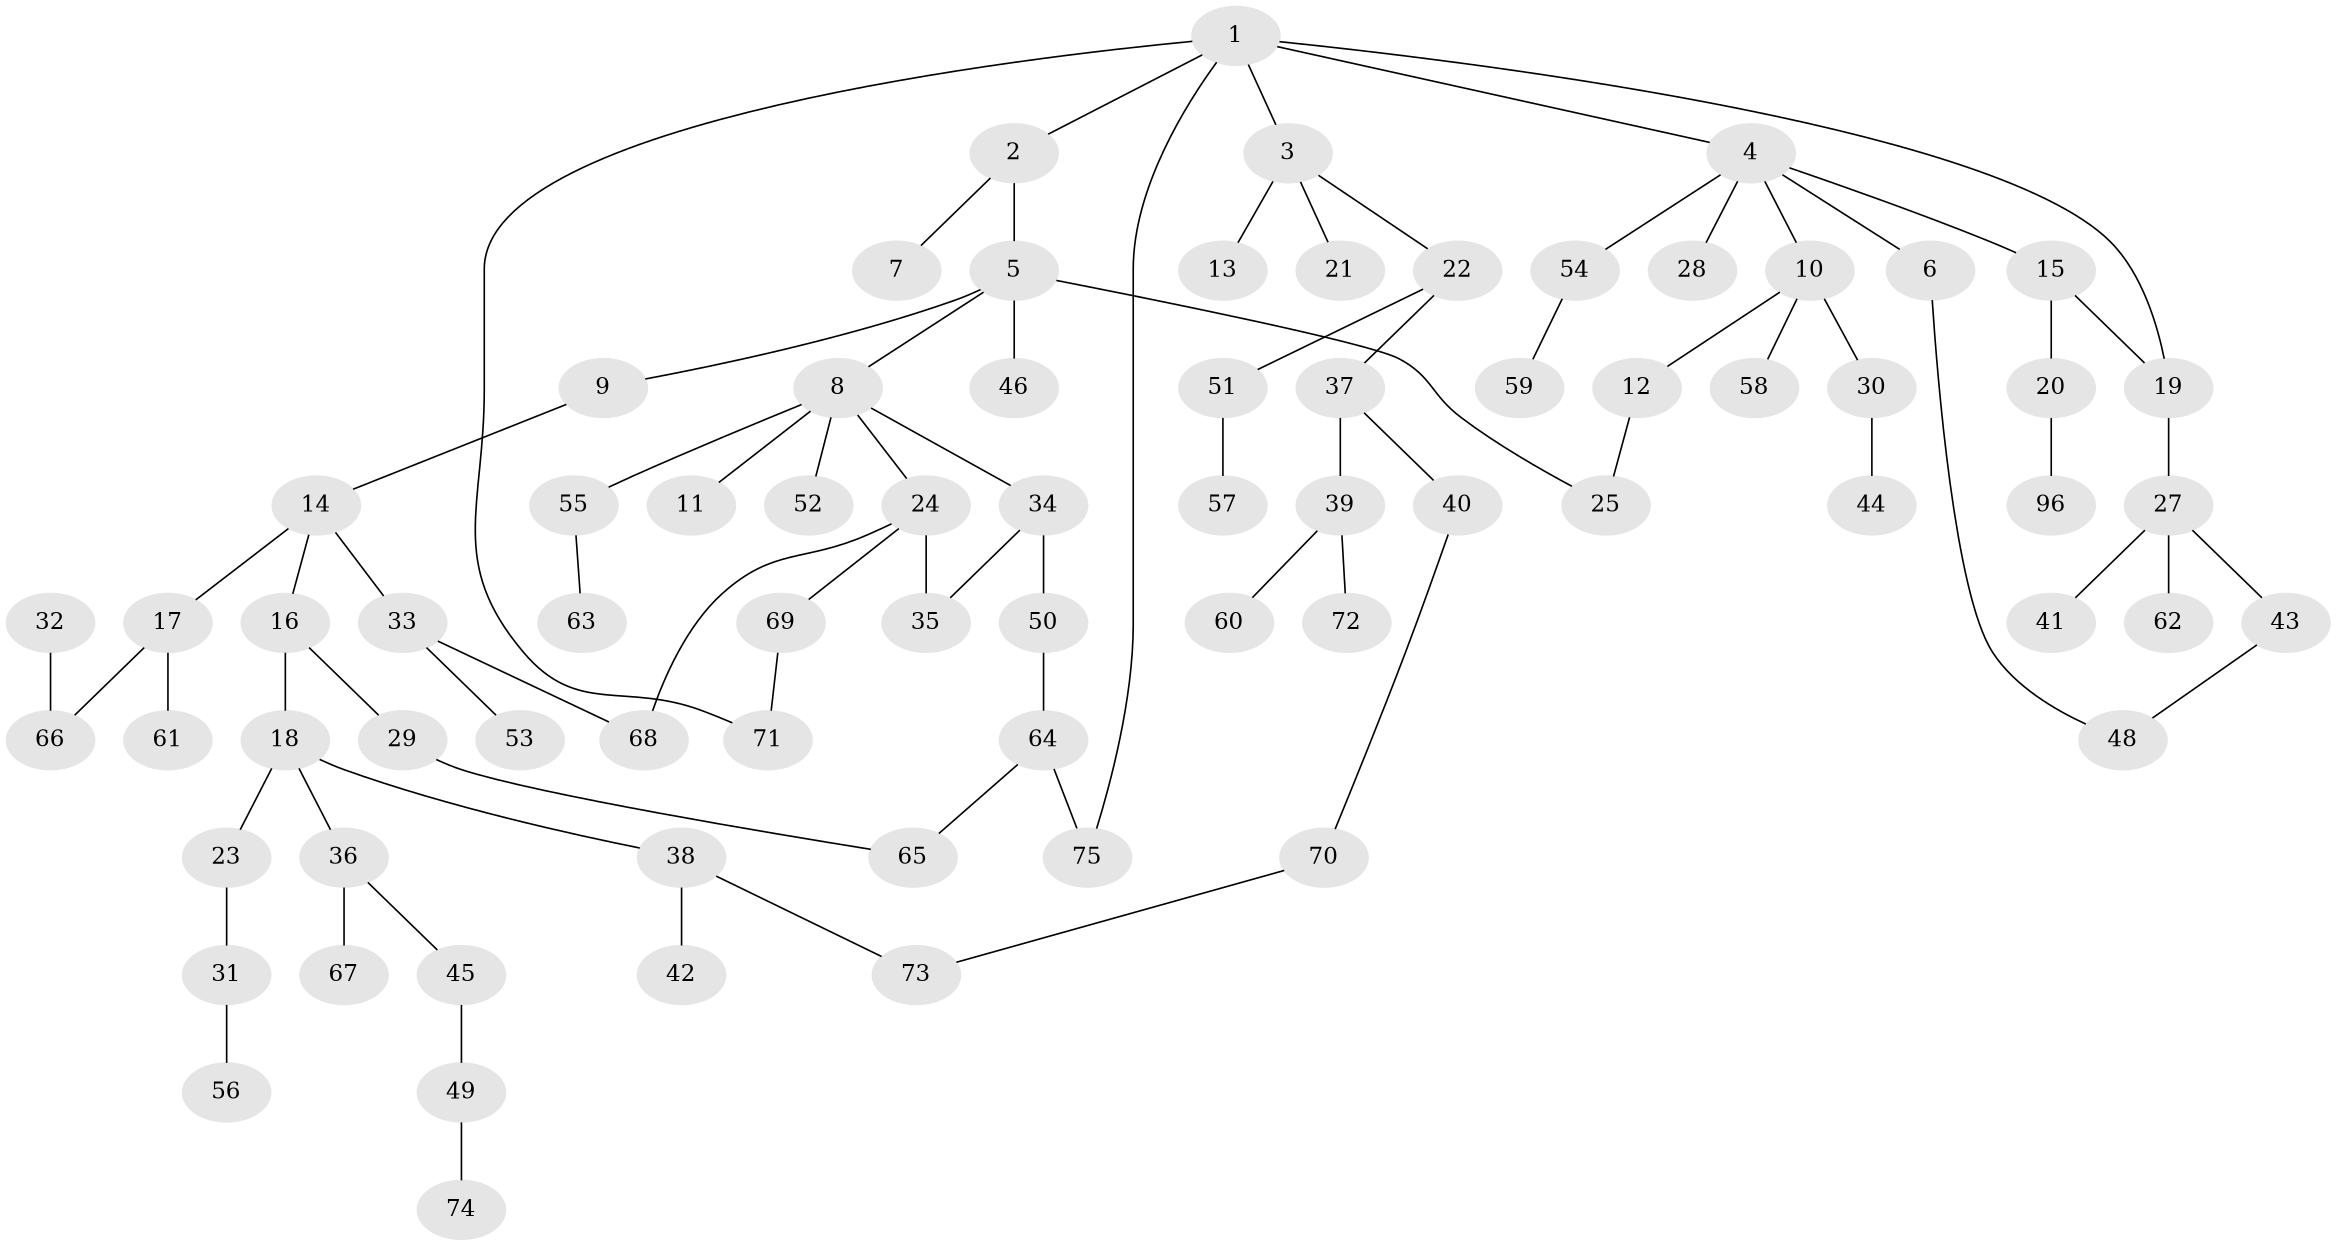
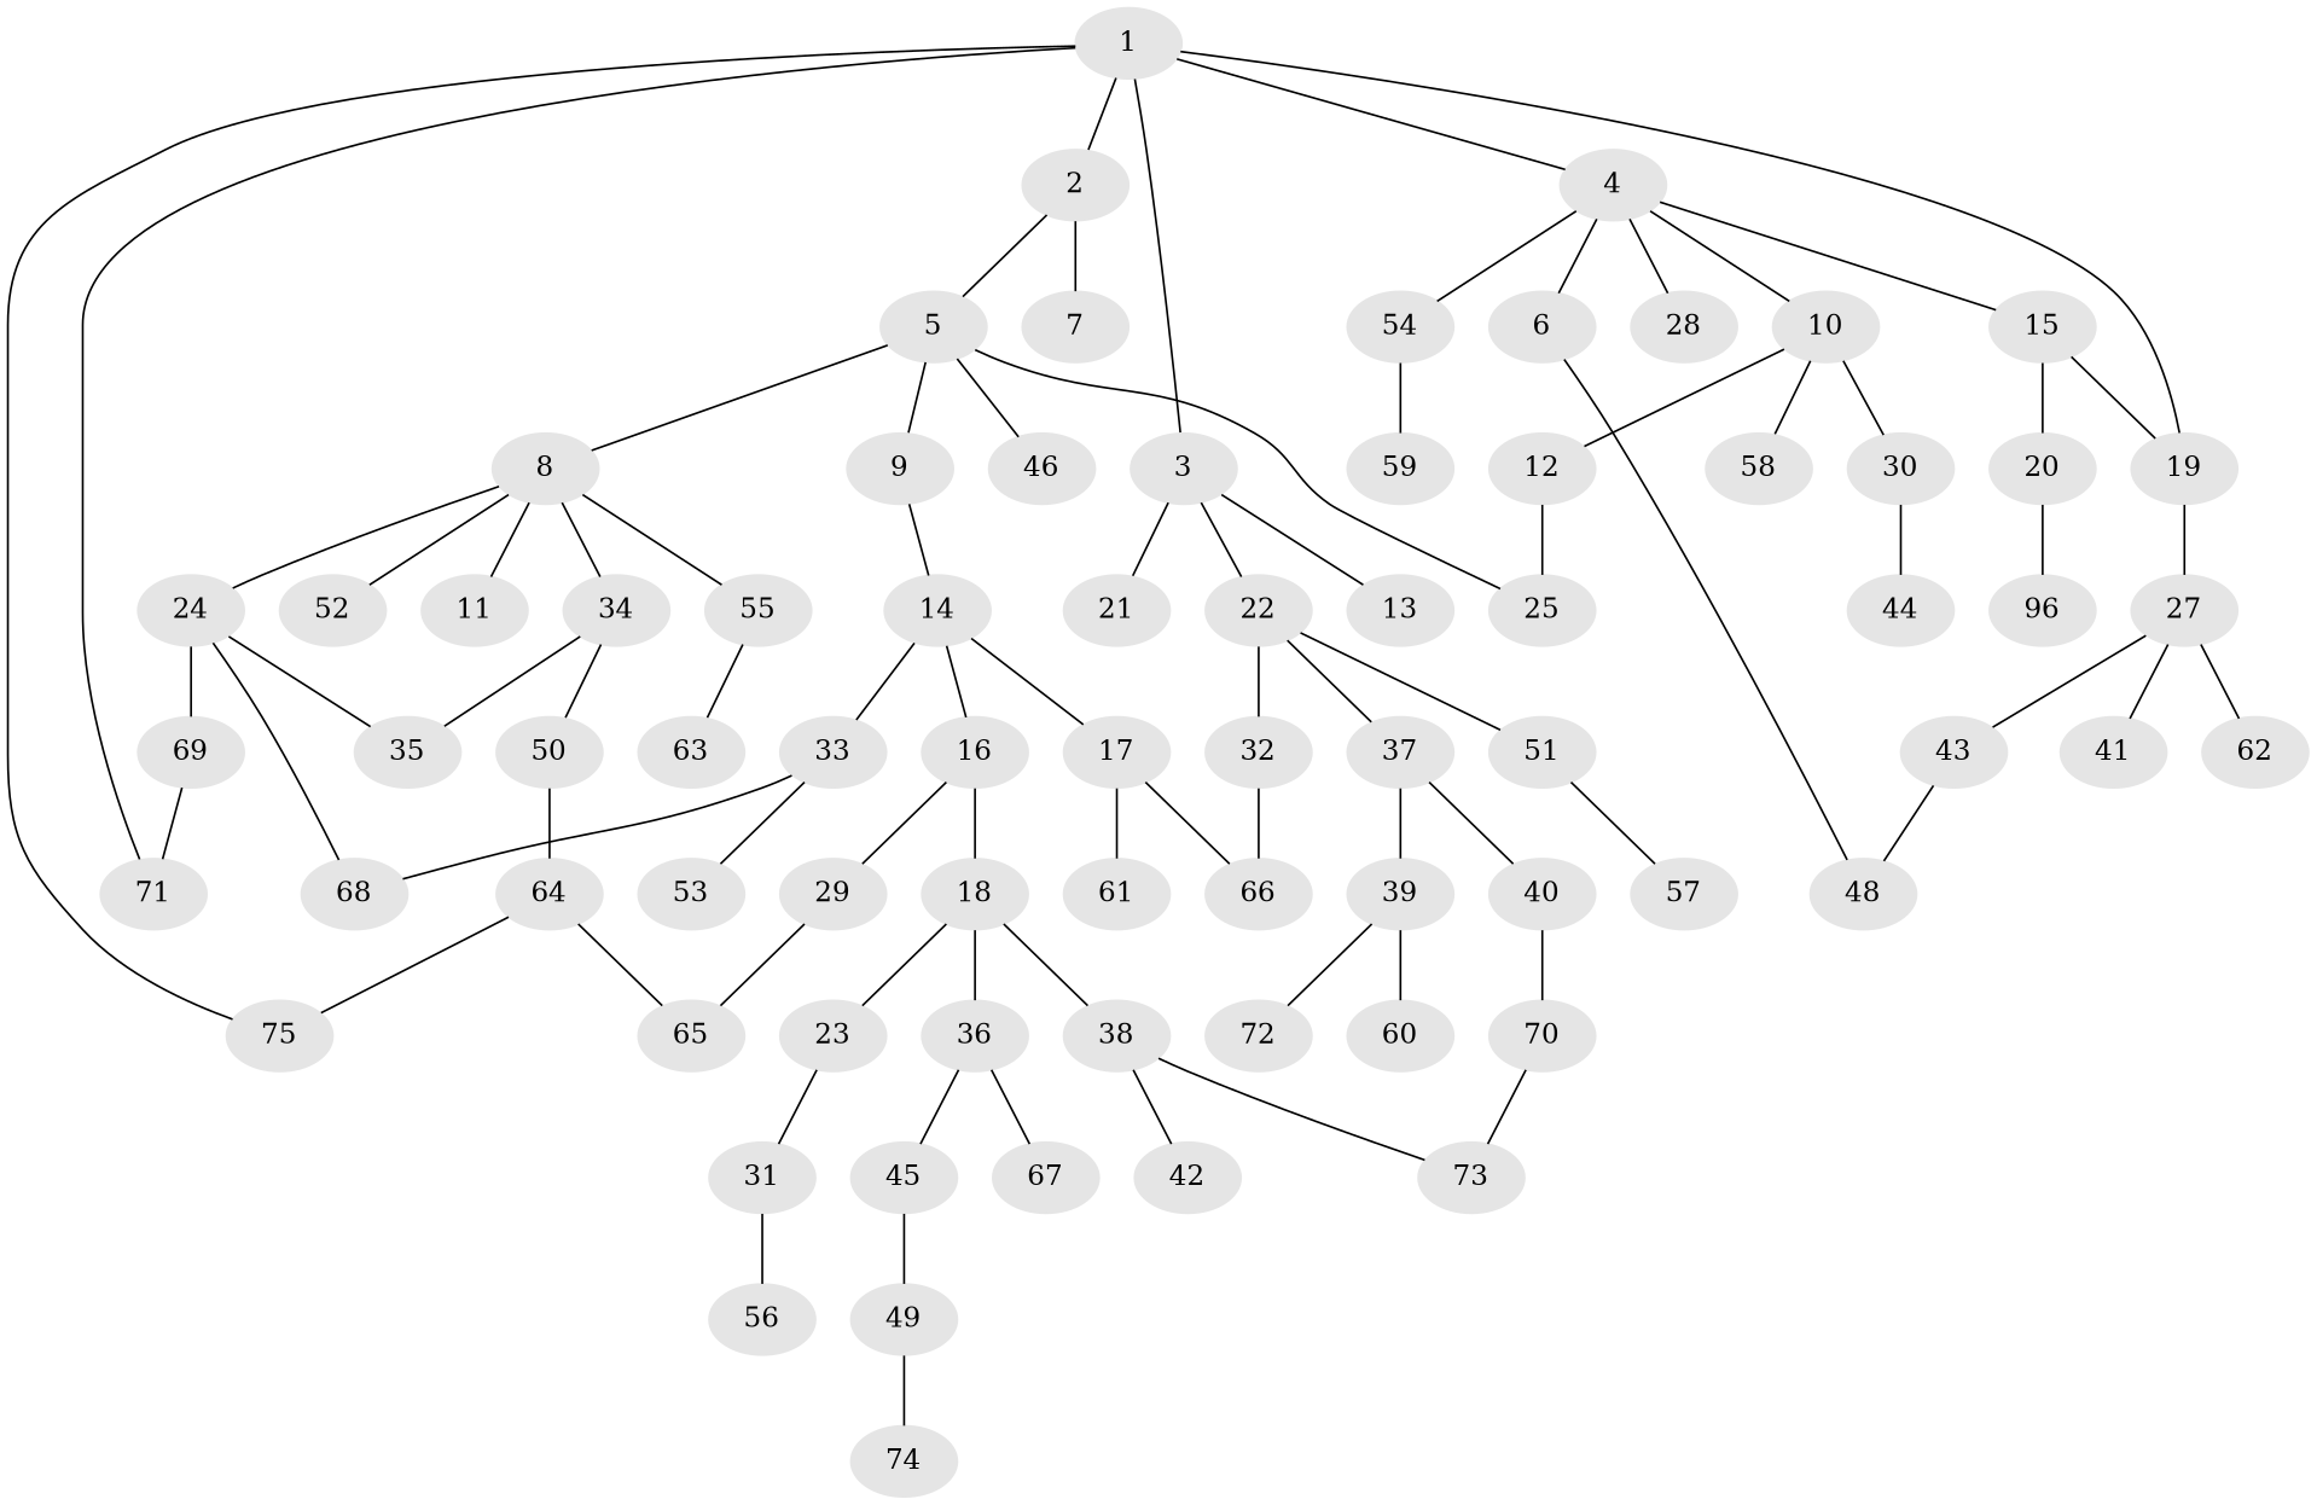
  graph {
    node [color=gray90 style=filled]
    1
    2
    3
    4
    19
    71
    75
    5
    7
    13
    21
    22
    6
    10
    15
    28
    54
    27
    8
    9
    25
    46
    32
    37
    51
    48
    12
    30
    58
    20
    59
    11
    24
    34
    52
    55
    14
    35
    68
    69
    50
    63
    16
    17
    33
    44
    18
    29
    61
    66
    53
    n52 [label=96]
    23
    36
    38
    65
    31
    45
    67
    42
    73
    41
    43
    62
    39
    40
    57
    56
    64
    49
    60
    72
    70
    74
    1 -- 2
    1 -- 3
    1 -- 4
    1 -- 19
    1 -- 71
    1 -- 75
    2 -- 5
    2 -- 7
    3 -- 13
    3 -- 21
    3 -- 22
    4 -- 6
    4 -- 10
    4 -- 15
    4 -- 28
    4 -- 54
    19 -- 27
    5 -- 8
    5 -- 9
    5 -- 25
    5 -- 46
+   22 -- 32
    22 -- 37
    22 -- 51
    6 -- 48
    10 -- 12
    10 -- 30
    10 -- 58
    15 -- 19
    15 -- 20
    54 -- 59
    27 -- 41
    27 -- 43
    27 -- 62
    8 -- 11
    8 -- 24
    8 -- 34
    8 -- 52
    8 -- 55
    9 -- 14
    32 -- 66
    37 -- 39
    37 -- 40
    51 -- 57
    12 -- 25
    30 -- 44
    20 -- n52
    24 -- 35
    24 -- 68
    24 -- 69
    34 -- 35
    34 -- 50
    55 -- 63
    14 -- 16
    14 -- 17
    14 -- 33
    69 -- 71
    50 -- 64
    16 -- 18
    16 -- 29
    17 -- 61
    17 -- 66
    33 -- 68
    33 -- 53
    18 -- 23
    18 -- 36
    18 -- 38
    29 -- 65
    23 -- 31
    36 -- 45
    36 -- 67
    38 -- 42
    38 -- 73
    31 -- 56
    45 -- 49
    43 -- 48
    39 -- 60
    39 -- 72
    40 -- 70
    64 -- 75
    64 -- 65
    49 -- 74
    70 -- 73
  }
